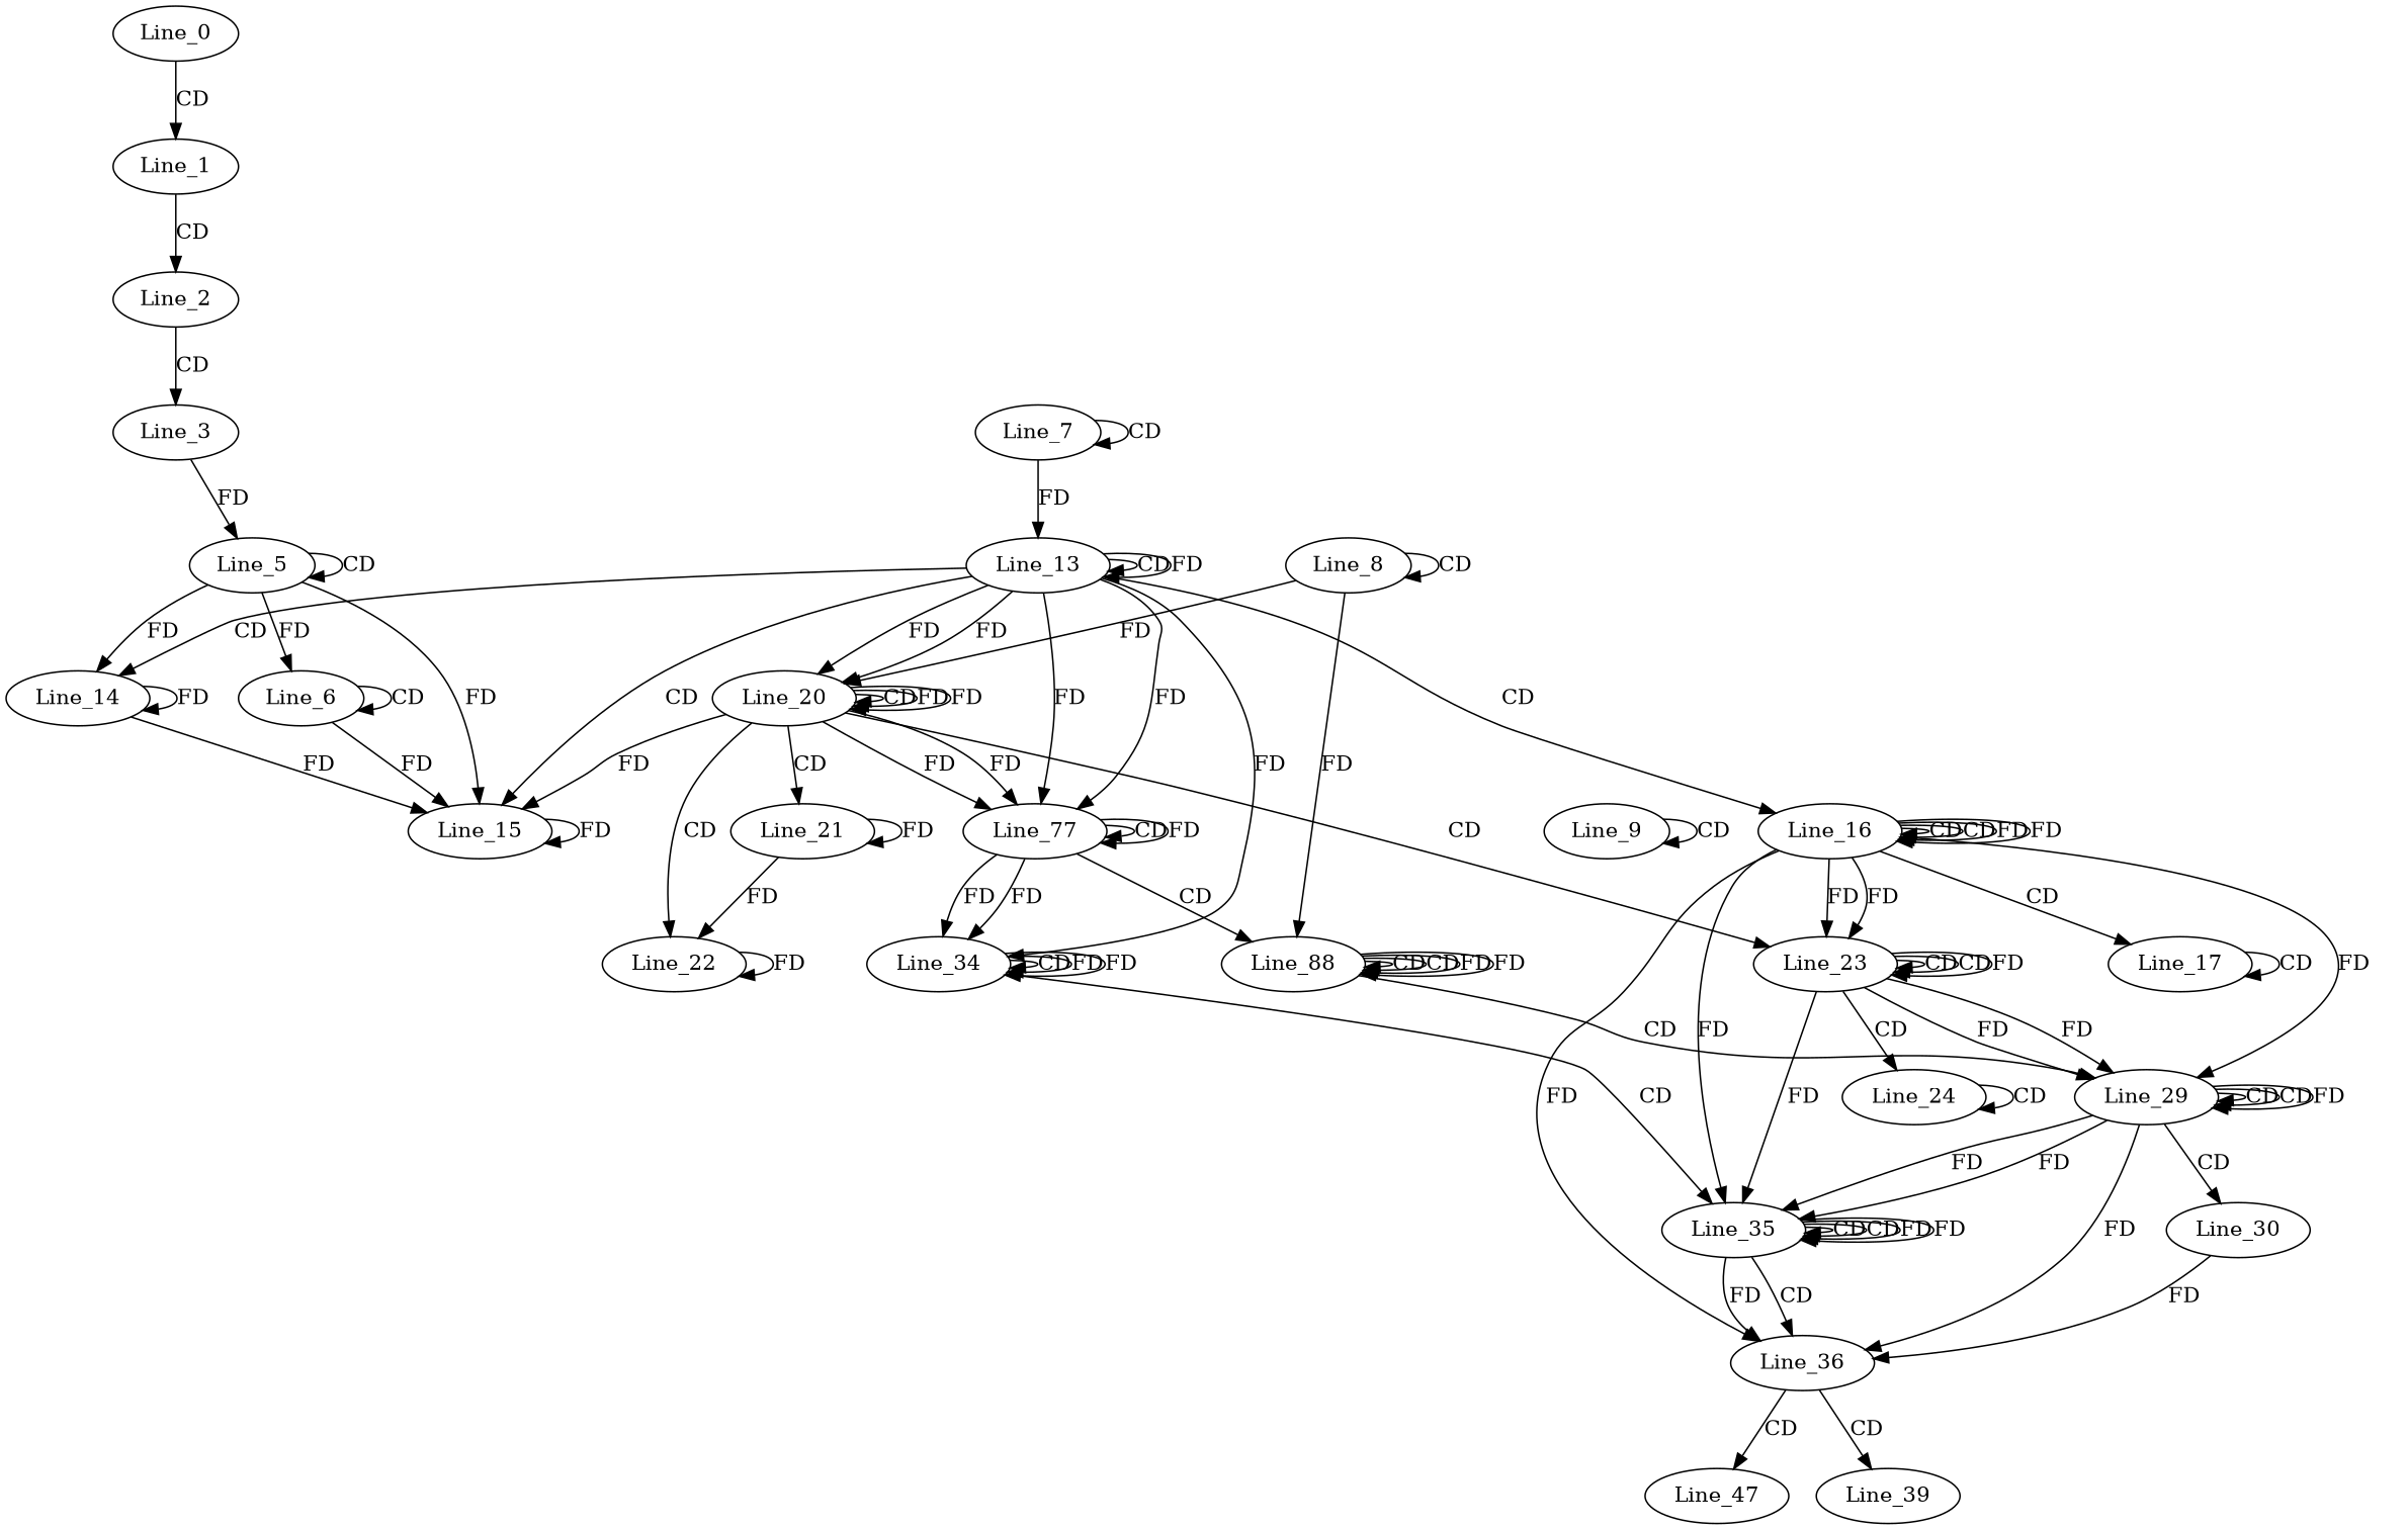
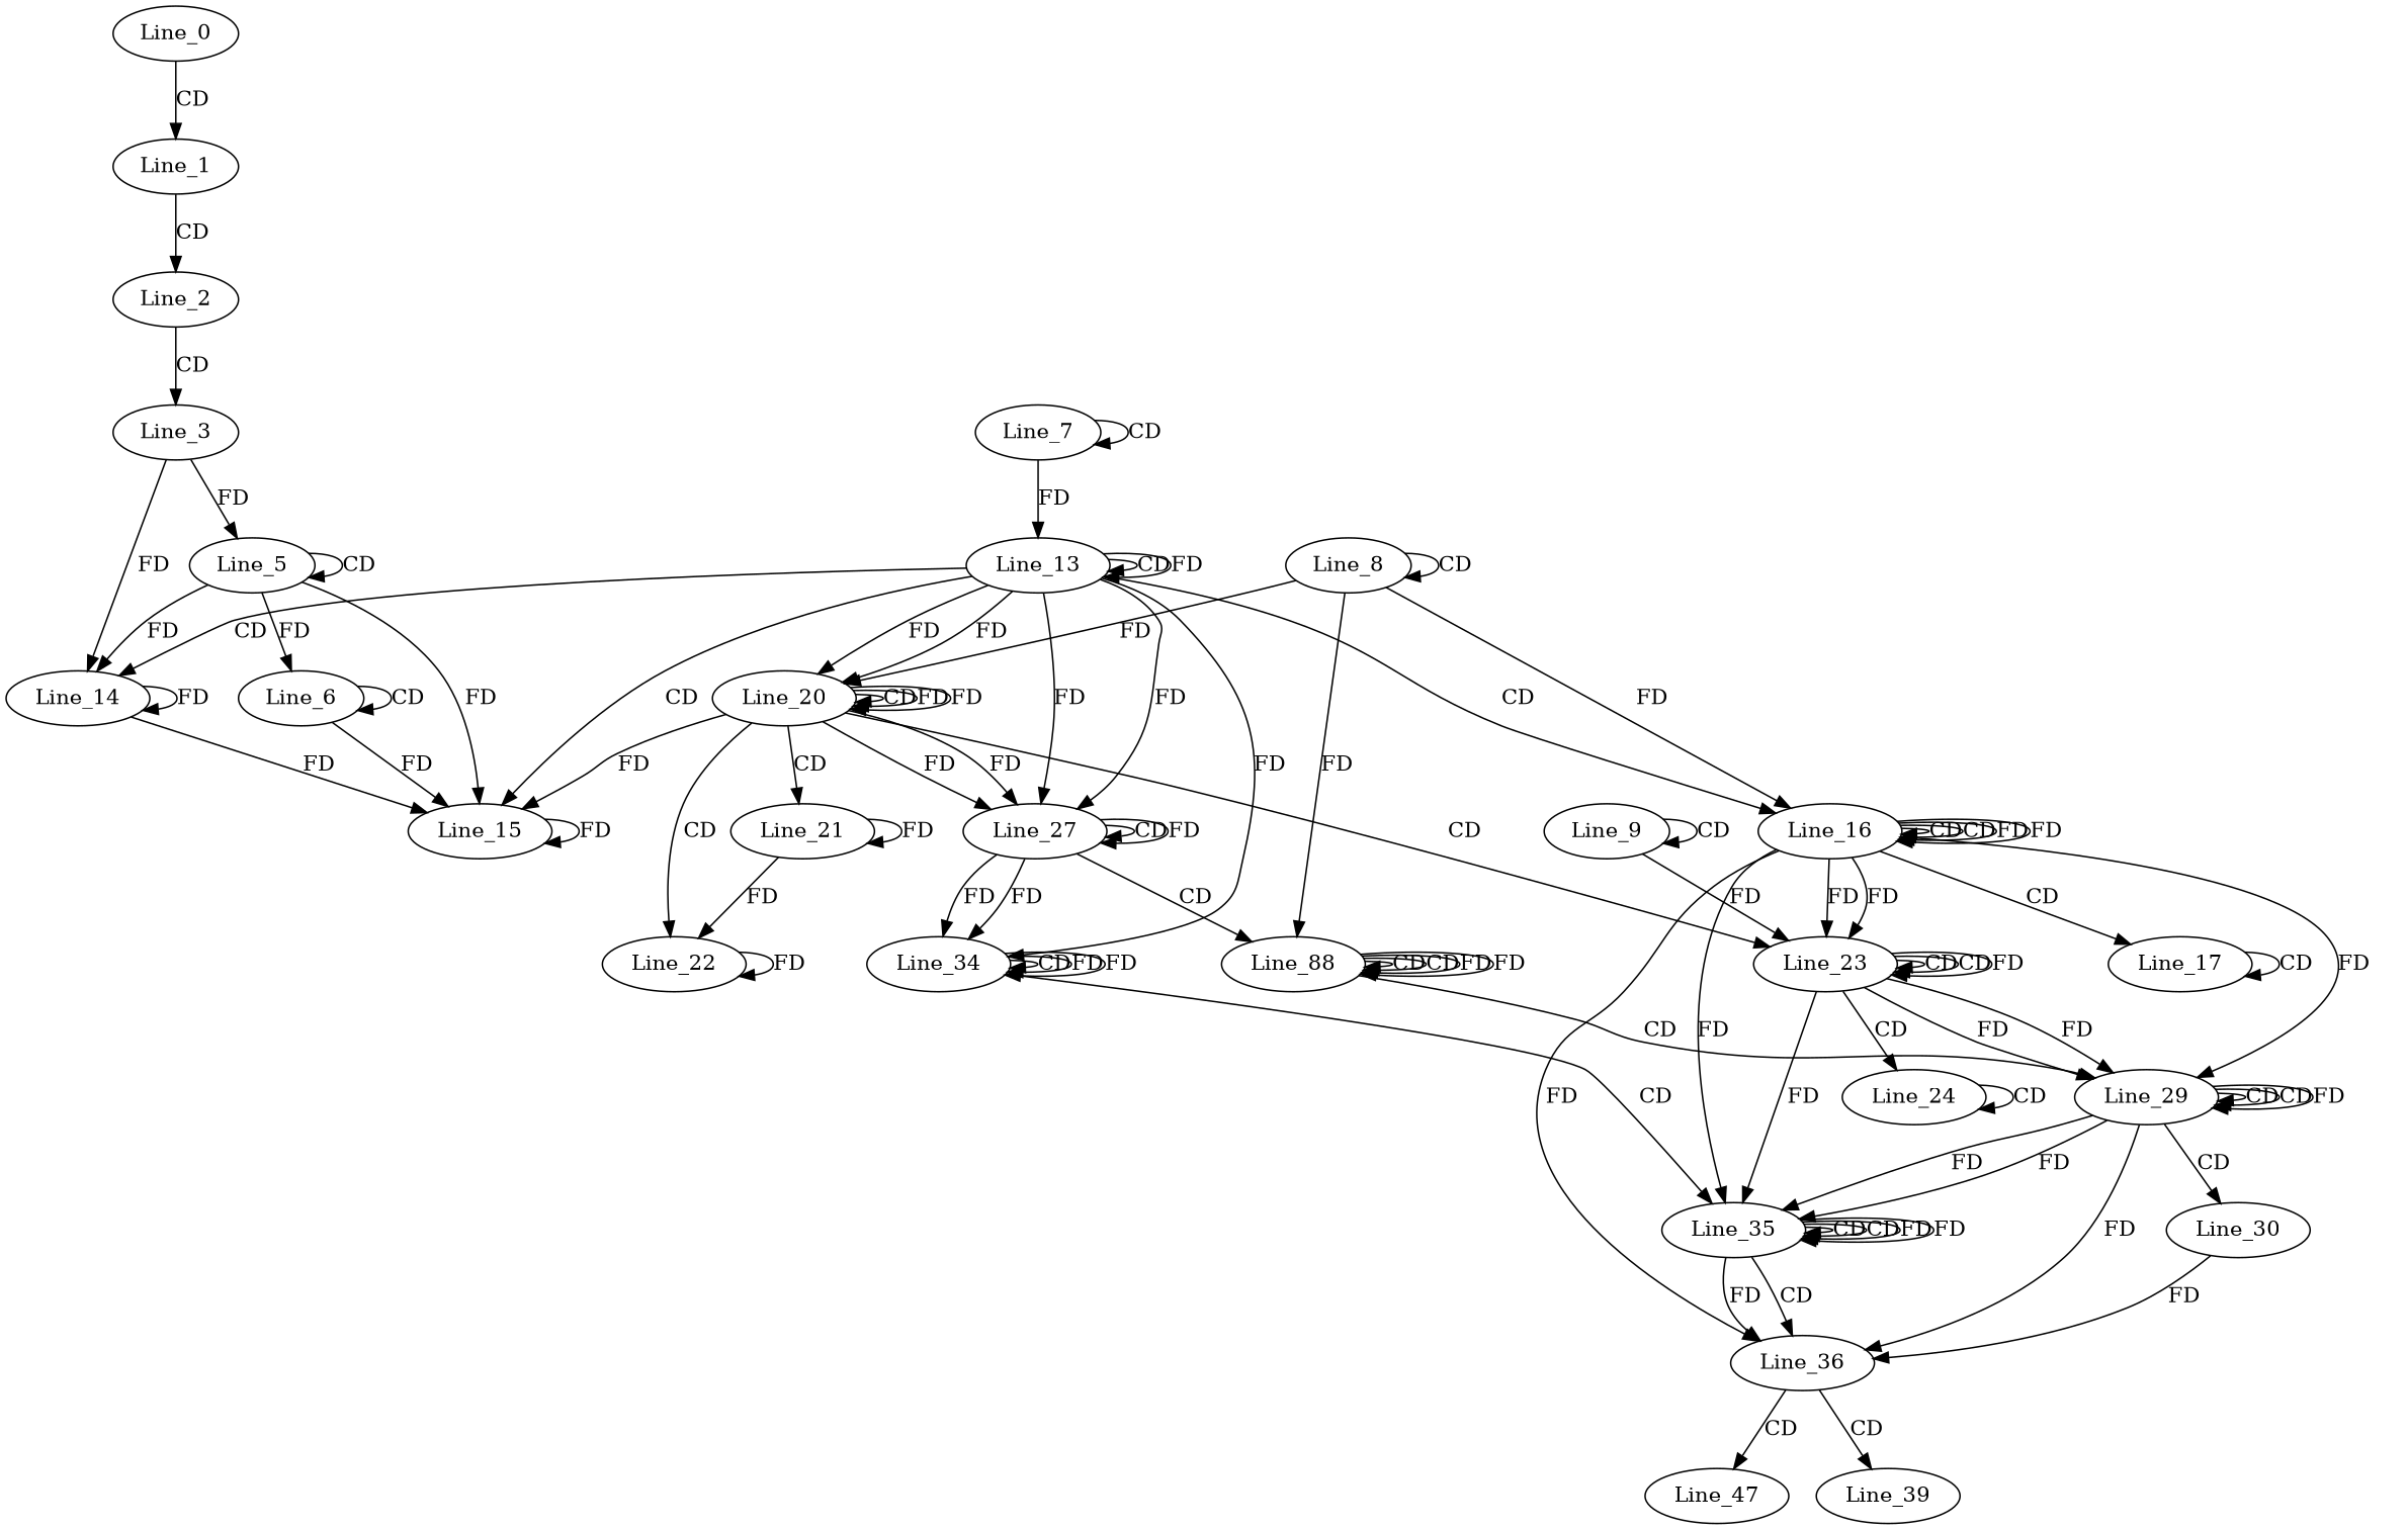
  digraph {
    Line_0
    Line_1
    Line_2
    Line_3
    Line_5
    Line_14
    Line_6
    Line_15
    Line_7
    Line_13
    Line_16
    Line_20
-   Line_27 [label=Line_77]
+   Line_27
    Line_34
    Line_8
    n16 [label=Line_88]
    Line_23
    Line_17
    Line_29
    Line_35
    Line_36
    Line_21
    Line_22
    Line_9
    Line_24
    Line_30
    n27 [label=Line_47]
    Line_39
    Line_0 -> Line_1 [label=CD]
    Line_1 -> Line_2 [label=CD]
    Line_2 -> Line_3 [label=CD]
    Line_3 -> Line_5 [label=FD]
+   Line_3 -> Line_14 [label=FD]
    Line_5 -> Line_5 [label=CD]
    Line_5 -> Line_14 [label=FD]
    Line_5 -> Line_6 [label=FD]
    Line_5 -> Line_15 [label=FD]
    Line_14 -> Line_14 [label=FD]
    Line_14 -> Line_15 [label=FD]
    Line_6 -> Line_6 [label=CD]
    Line_6 -> Line_15 [label=FD]
    Line_15 -> Line_15 [label=FD]
    Line_7 -> Line_7 [label=CD]
    Line_7 -> Line_13 [label=FD]
    Line_13 -> Line_14 [label=CD]
    Line_13 -> Line_15 [label=CD]
    Line_13 -> Line_13 [label=CD]
    Line_13 -> Line_13 [label=FD]
    Line_13 -> Line_16 [label=CD]
    Line_13 -> Line_20 [label=FD]
    Line_13 -> Line_20 [label=FD]
    Line_13 -> Line_27 [label=FD]
    Line_13 -> Line_27 [label=FD]
    Line_13 -> Line_34 [label=FD]
    Line_16 -> Line_16 [label=CD]
    Line_16 -> Line_16 [label=CD]
    Line_16 -> Line_16 [label=FD]
    Line_16 -> Line_16 [label=FD]
    Line_16 -> Line_23 [label=FD]
    Line_16 -> Line_23 [label=FD]
    Line_16 -> Line_17 [label=CD]
    Line_16 -> Line_29 [label=FD]
    Line_16 -> Line_35 [label=FD]
    Line_16 -> Line_36 [label=FD]
    Line_20 -> Line_15 [label=FD]
    Line_20 -> Line_20 [label=CD]
    Line_20 -> Line_20 [label=FD]
    Line_20 -> Line_20 [label=FD]
    Line_20 -> Line_27 [label=FD]
    Line_20 -> Line_27 [label=FD]
    Line_20 -> Line_23 [label=CD]
    Line_20 -> Line_21 [label=CD]
    Line_20 -> Line_22 [label=CD]
    Line_27 -> Line_27 [label=CD]
    Line_27 -> Line_27 [label=FD]
    Line_27 -> Line_34 [label=FD]
    Line_27 -> Line_34 [label=FD]
    Line_27 -> n16 [label=CD]
    Line_34 -> Line_34 [label=CD]
    Line_34 -> Line_34 [label=FD]
    Line_34 -> Line_34 [label=FD]
    Line_34 -> Line_35 [label=CD]
+   Line_8 -> Line_16 [label=FD]
    Line_8 -> Line_20 [label=FD]
    Line_8 -> Line_8 [label=CD]
    Line_8 -> n16 [label=FD]
    n16 -> n16 [label=CD]
    n16 -> n16 [label=CD]
    n16 -> n16 [label=FD]
    n16 -> n16 [label=FD]
    n16 -> Line_29 [label=CD]
    Line_23 -> Line_23 [label=CD]
    Line_23 -> Line_23 [label=CD]
    Line_23 -> Line_23 [label=FD]
    Line_23 -> Line_29 [label=FD]
    Line_23 -> Line_29 [label=FD]
    Line_23 -> Line_35 [label=FD]
    Line_23 -> Line_24 [label=CD]
    Line_17 -> Line_17 [label=CD]
    Line_29 -> Line_29 [label=CD]
    Line_29 -> Line_29 [label=CD]
    Line_29 -> Line_29 [label=FD]
    Line_29 -> Line_35 [label=FD]
    Line_29 -> Line_35 [label=FD]
    Line_29 -> Line_36 [label=FD]
    Line_29 -> Line_30 [label=CD]
    Line_35 -> Line_35 [label=CD]
    Line_35 -> Line_35 [label=CD]
    Line_35 -> Line_35 [label=FD]
    Line_35 -> Line_35 [label=FD]
    Line_35 -> Line_36 [label=CD]
    Line_35 -> Line_36 [label=FD]
    Line_36 -> n27 [label=CD]
    Line_36 -> Line_39 [label=CD]
    Line_21 -> Line_21 [label=FD]
    Line_21 -> Line_22 [label=FD]
    Line_22 -> Line_22 [label=FD]
+   Line_9 -> Line_23 [label=FD]
    Line_9 -> Line_9 [label=CD]
    Line_24 -> Line_24 [label=CD]
    Line_30 -> Line_36 [label=FD]
  }
